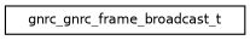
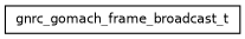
  digraph {
    rankdir=LR
-   n1 [color=black fillcolor=white fontname=Helvetica fontsize=10 height=0.2 label=gnrc_gnrc_frame_broadcast_t shape=record style=filled width=0.4]
+   n1 [color=black fillcolor=white fontname=Helvetica fontsize=10 height=0.2 label=gnrc_gomach_frame_broadcast_t shape=record style=filled width=0.4]
  }
